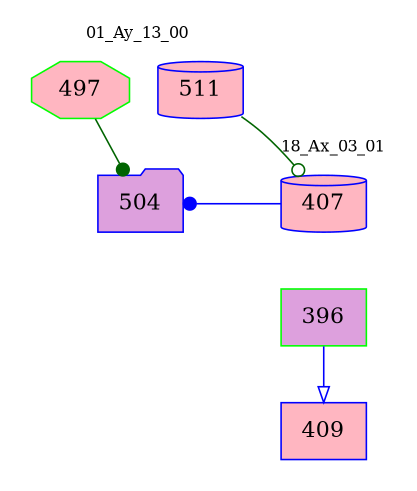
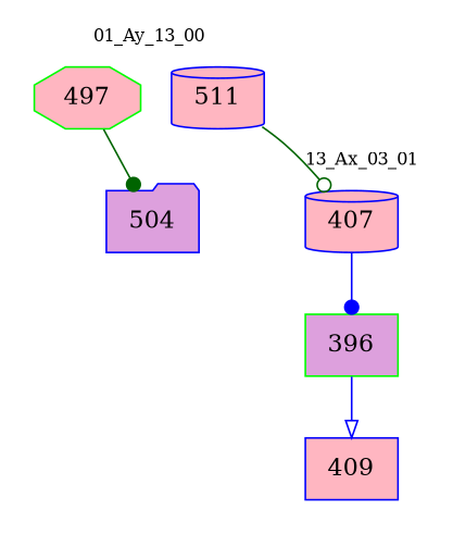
  digraph {
    node [color=blue fillcolor=lightpink shape=cylinder style=filled]
    edge [arrowhead=dot color=blue]
    n1 [label=407]
    n2 [color=green fillcolor=plum label=396 shape=box]
    n3 [label=409 shape=box]
    n4 [label=511]
    n5 [color=green label=497 shape=octagon]
    n6 [fillcolor=plum label=504 shape=folder]
    subgraph cluster_1 {
      color=white
      fontsize=10
-     label="18_Ax_03_01"
+     label="13_Ax_03_01"
      n1
      n2
      n3
    }
    subgraph cluster_2 {
      color=white
      fontsize=10
      label="01_Ay_13_00"
      n4
      n5
      n6
    }
-   n1 -> n6
+   n1 -> n2
    n2 -> n3 [arrowhead=onormal]
    n4 -> n1 [arrowhead=odot color=darkgreen]
    n5 -> n6 [color=darkgreen]
  }
